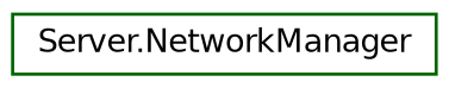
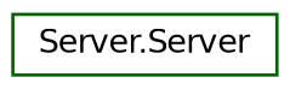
  digraph {
    rankdir=LR
-   n1 [color=darkgreen fillcolor=white fontname=Helvetica fontsize=10 height=0.2 label="Server.NetworkManager" shape=record style=filled width=0.4]
+   n1 [color=darkgreen fillcolor=white fontname=Helvetica fontsize=10 height=0.2 label="Server.Server" shape=record style=filled width=0.4]
  }
